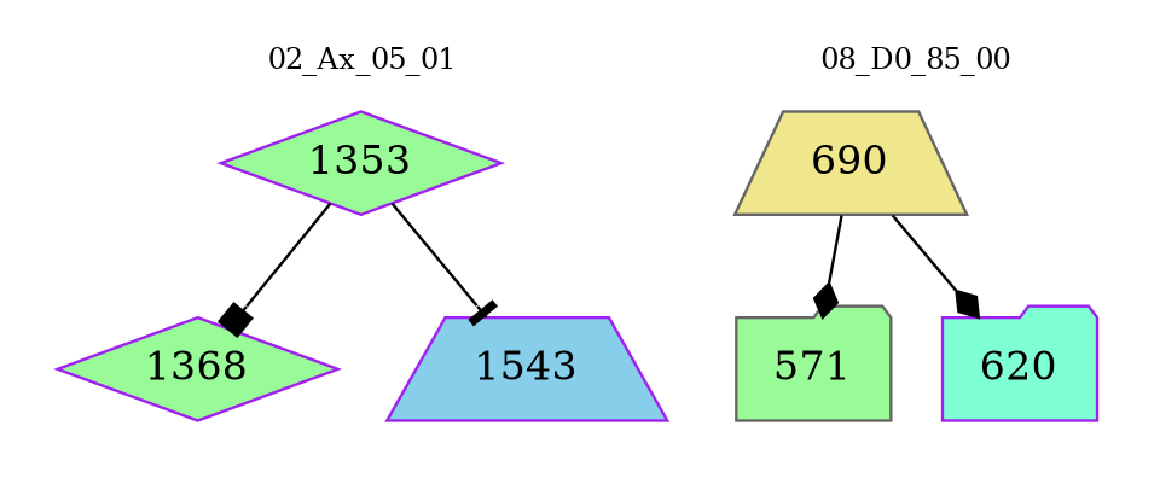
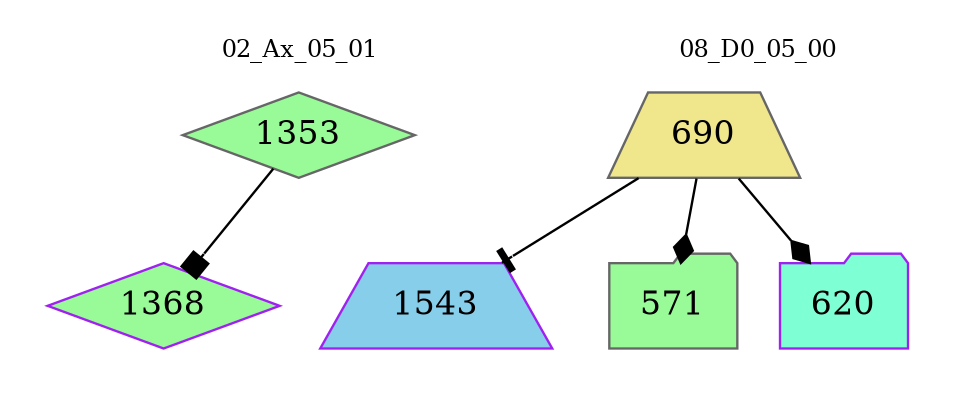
  digraph {
    node [color=purple fillcolor=palegreen shape=diamond style=filled]
    edge [arrowhead=diamond color=black]
-   n1 [label=1353]
+   n1 [color=gray40 label=1353]
    n2 [fillcolor=skyblue label=1543 shape=trapezium]
    n3 [label=1368]
    n4 [color=gray40 fillcolor=khaki label=690 shape=trapezium]
    n5 [color=gray40 label=571 shape=folder]
    n6 [fillcolor=aquamarine label=620 shape=folder]
    subgraph cluster_1 {
      color=white
      fontsize=10
      label="02_Ax_05_01"
      n1
      n2
      n3
    }
    subgraph cluster_2 {
      color=white
      fontsize=10
-     label="08_D0_85_00"
+     label="08_D0_05_00"
      n4
      n5
      n6
    }
-   n1 -> n2 [arrowhead=tee]
+   n4 -> n2 [arrowhead=tee]
    n1 -> n3 [arrowhead=box]
    n4 -> n5
    n4 -> n6
  }
